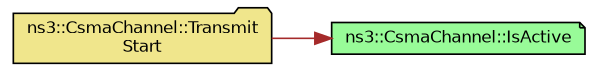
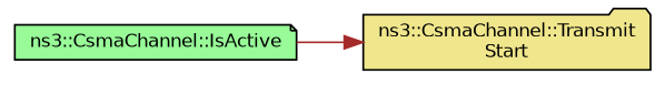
  digraph {
    rankdir=LR
    node [color=black fontname=Helvetica fontsize=10 style=filled]
    n1 [fillcolor=khaki fontcolor=black height=0.2 label="ns3::CsmaChannel::Transmit\lStart" shape=folder width=0.4]
    n2 [fillcolor=palegreen height=0.2 label="ns3::CsmaChannel::IsActive" shape=note width=0.4]
-   n1 -> n2 [color=brown fontname=Helvetica fontsize=10 labelfontname=Helvetica labelfontsize=10 style=solid]
+   n2 -> n1 [color=brown fontname=Helvetica fontsize=10 labelfontname=Helvetica labelfontsize=10 style=solid]
  }
